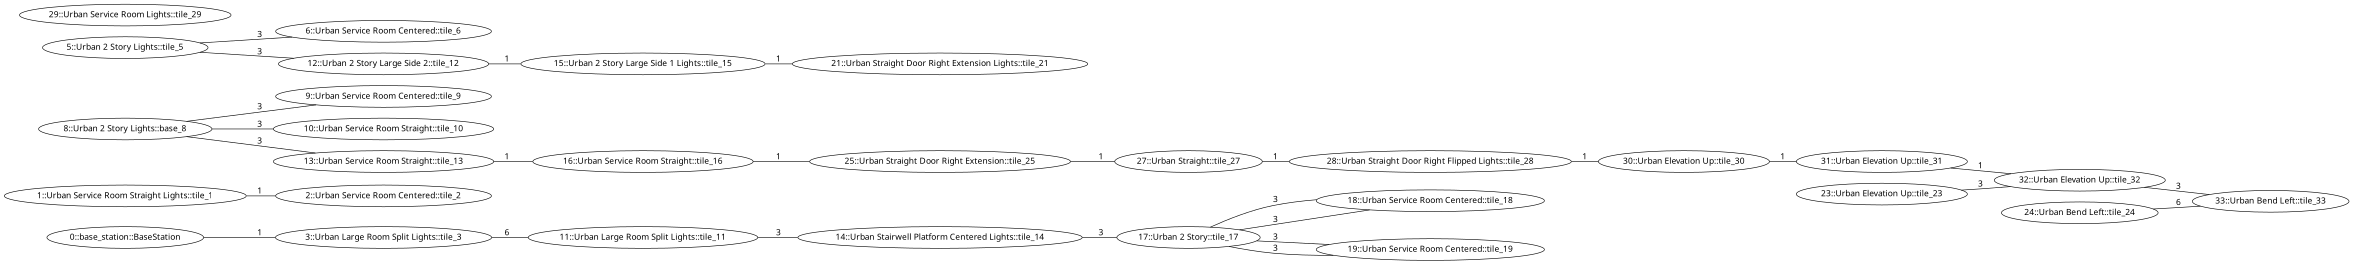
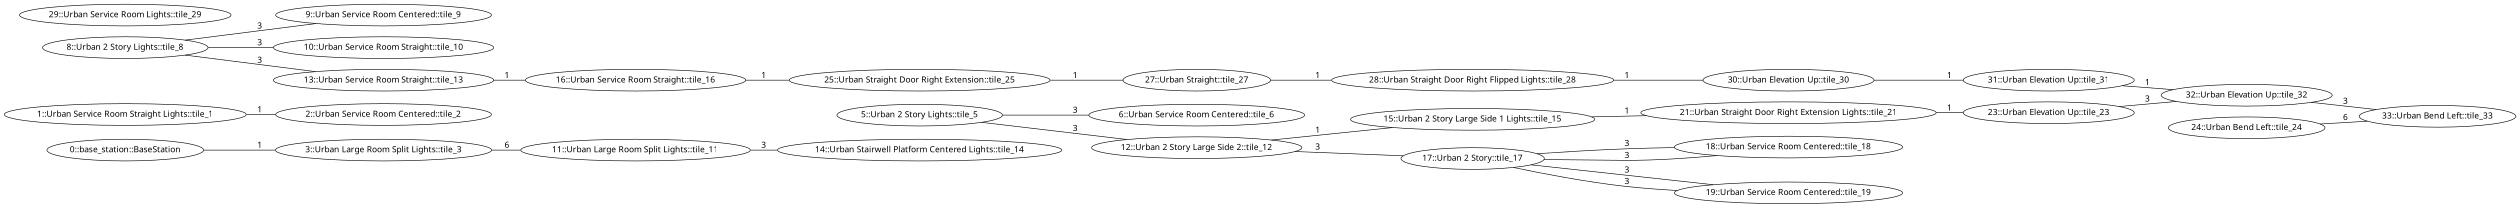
  graph {
    fontname="Noto Sans"
    rankdir=LR
    node [fontname="Noto Sans"]
    edge [fontname="Noto Sans"]
    n1 [label="0::base_station::BaseStation"]
    n2 [label="3::Urban Large Room Split Lights::tile_3"]
    n3 [label="11::Urban Large Room Split Lights::tile_11"]
    n4 [label="1::Urban Service Room Straight Lights::tile_1"]
    n5 [label="2::Urban Service Room Centered::tile_2"]
-   n6 [label="8::Urban 2 Story Lights::base_8"]
+   n6 [label="8::Urban 2 Story Lights::tile_8"]
    n7 [label="9::Urban Service Room Centered::tile_9"]
    n8 [label="10::Urban Service Room Straight::tile_10"]
    n9 [label="13::Urban Service Room Straight::tile_13"]
    n10 [label="14::Urban Stairwell Platform Centered Lights::tile_14"]
    n11 [label="5::Urban 2 Story Lights::tile_5"]
    n12 [label="6::Urban Service Room Centered::tile_6"]
    n13 [label="12::Urban 2 Story Large Side 2::tile_12"]
    n14 [label="15::Urban 2 Story Large Side 1 Lights::tile_15"]
    n15 [label="16::Urban Service Room Straight::tile_16"]
    n16 [label="17::Urban 2 Story::tile_17"]
    n17 [label="21::Urban Straight Door Right Extension Lights::tile_21"]
    n18 [label="25::Urban Straight Door Right Extension::tile_25"]
    n19 [label="18::Urban Service Room Centered::tile_18"]
    n20 [label="19::Urban Service Room Centered::tile_19"]
    n21 [label="23::Urban Elevation Up::tile_23"]
    n22 [label="27::Urban Straight::tile_27"]
    n23 [label="32::Urban Elevation Up::tile_32"]
    n24 [label="24::Urban Bend Left::tile_24"]
    n25 [label="33::Urban Bend Left::tile_33"]
    n26 [label="28::Urban Straight Door Right Flipped Lights::tile_28"]
    n27 [label="30::Urban Elevation Up::tile_30"]
    n28 [label="31::Urban Elevation Up::tile_31"]
    n29 [label="29::Urban Service Room Lights::tile_29"]
    n1 -- n2 [label=1]
    n2 -- n3 [label=6]
    n3 -- n10 [label=3]
    n4 -- n5 [label=1]
    n6 -- n7 [label=3]
    n6 -- n8 [label=3]
    n6 -- n9 [label=3]
    n9 -- n15 [label=1]
-   n10 -- n16 [label=3]
+   n13 -- n16 [label=3]
    n11 -- n12 [label=3]
    n11 -- n13 [label=3]
    n13 -- n14 [label=1]
    n14 -- n17 [label=1]
    n15 -- n18 [label=1]
    n16 -- n19 [label=3]
    n16 -- n19 [label=3]
    n16 -- n20 [label=3]
    n16 -- n20 [label=3]
+   n17 -- n21 [label=1]
    n18 -- n22 [label=1]
    n21 -- n23 [label=3]
    n22 -- n26 [label=1]
    n23 -- n25 [label=3]
    n24 -- n25 [label=6]
    n26 -- n27 [label=1]
    n27 -- n28 [label=1]
    n28 -- n23 [label=1]
  }
